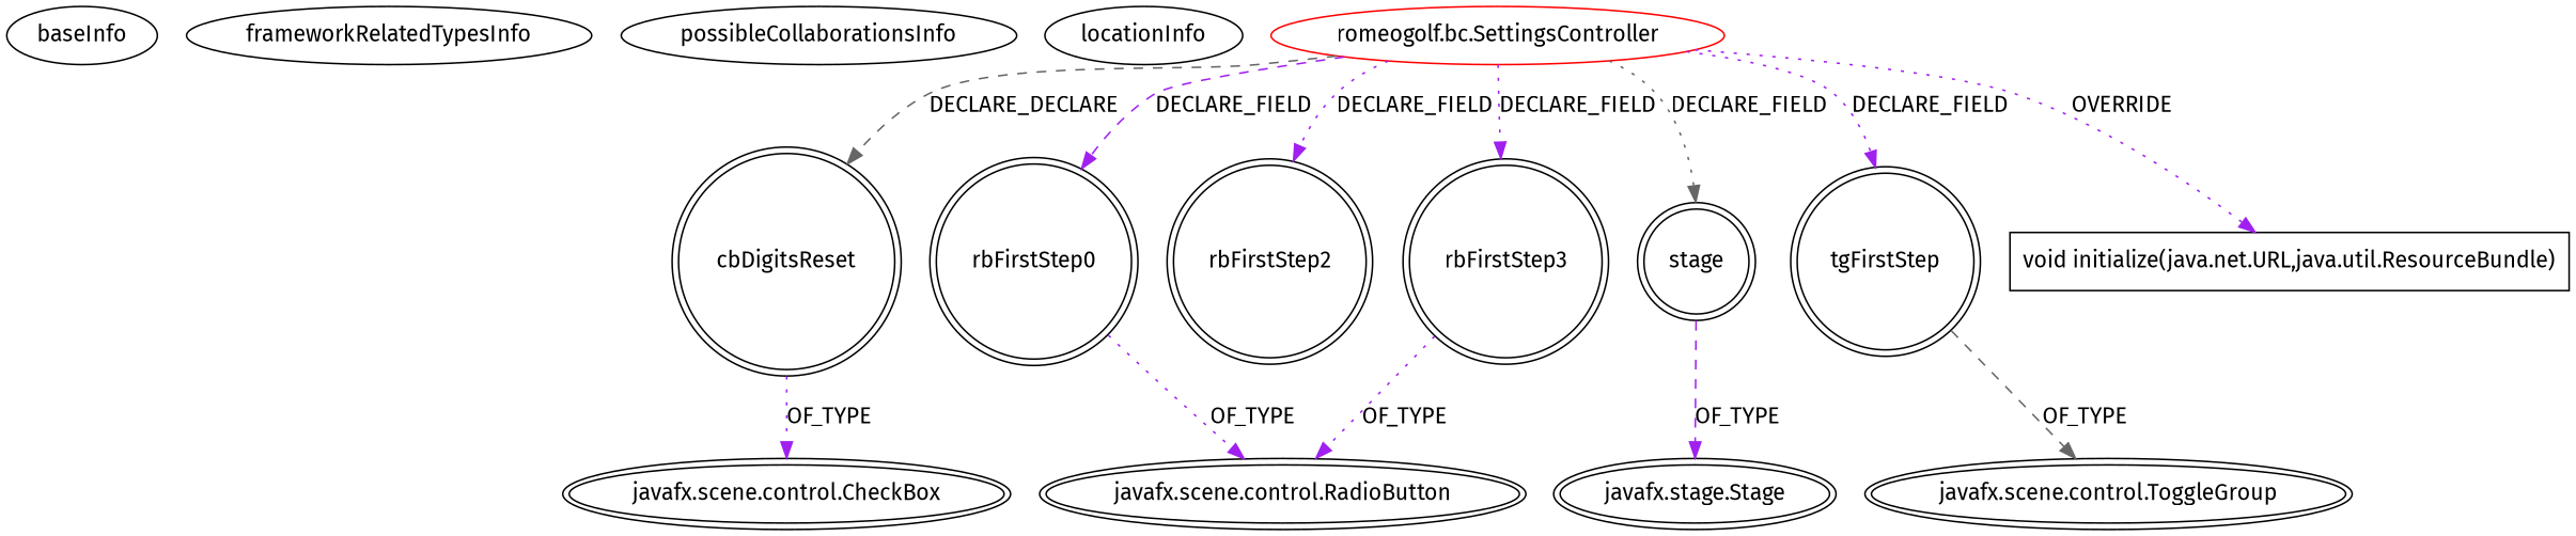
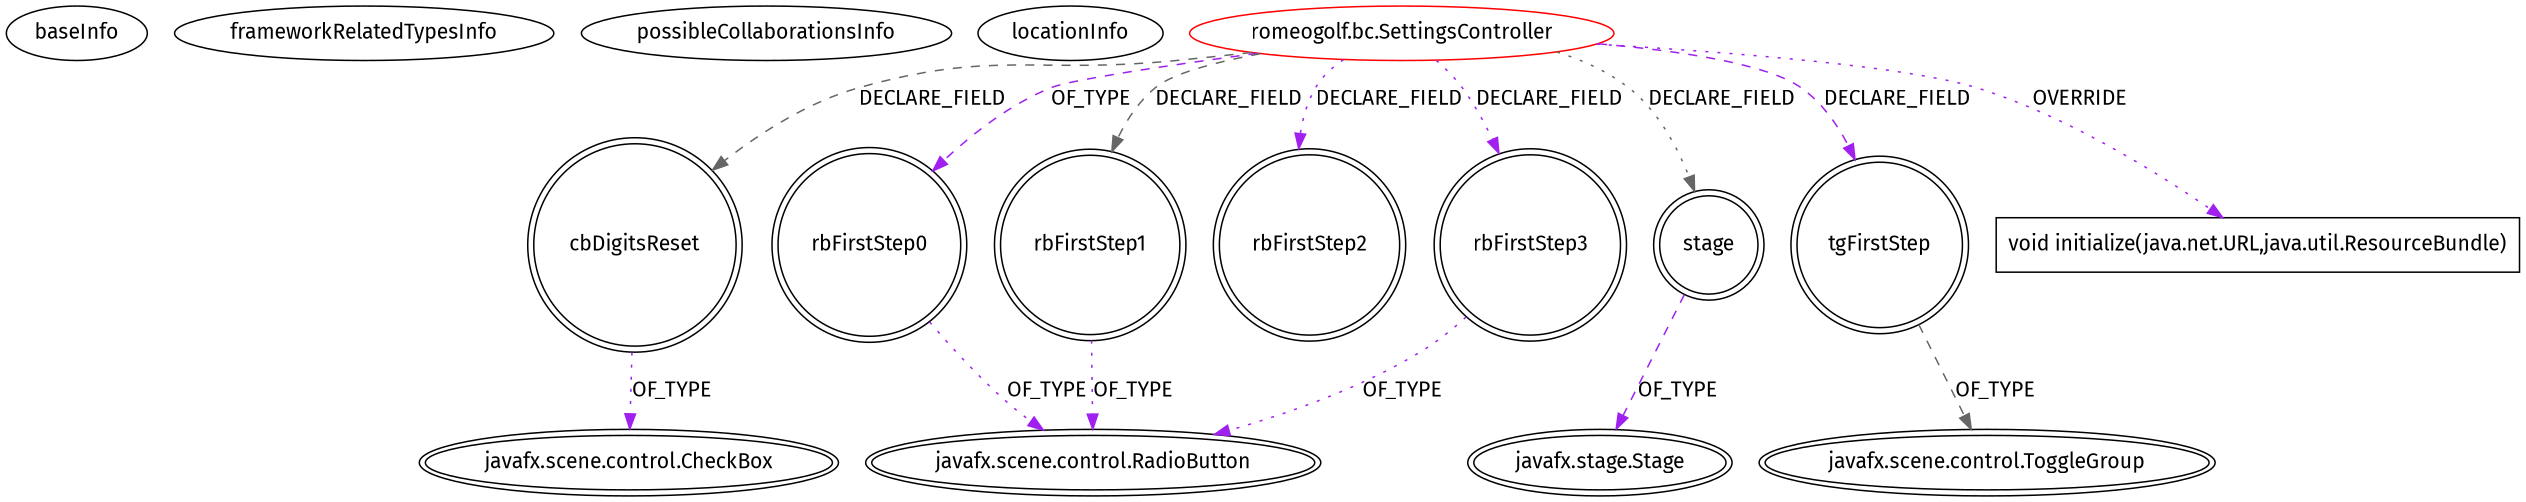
  digraph {
    fontname="Fira Sans"
    node [fontname="Fira Sans" isFrameworkType=true vertexType=FIELD_DECLARATION peripheries=2]
    edge [color=purple fontname="Fira Sans" style=dotted]
    baseInfo [category=extension_graph graphId=1149 isAnonymous=false possibleRelation=false isFrameworkType="" vertexType="" peripheries=""]
    frameworkRelatedTypesInfo [0="javafx.fxml.Initializable" isFrameworkType="" vertexType="" peripheries=""]
    possibleCollaborationsInfo [isFrameworkType="" vertexType="" peripheries=""]
    locationInfo [contextSignature=SettingsController filePath="/RomeoGolf-BC/BC-master/src/romeogolf/bc/SettingsController.java" graphId=1149 projectName="RomeoGolf-BC" isFrameworkType="" vertexType="" peripheries=""]
    n5 [color=red isFrameworkType=false label="romeogolf.bc.SettingsController" vertexType=ROOT_CLIENT_CLASS_DECLARATION peripheries=""]
    n6 [label=cbDigitsReset shape=circle]
    n7 [label=rbFirstStep0 shape=circle]
+   n8 [label=rbFirstStep1 shape=circle]
    n9 [label=rbFirstStep2 shape=circle]
    n10 [label=rbFirstStep3 shape=circle]
    n11 [label=stage shape=circle]
    n12 [label=tgFirstStep shape=circle]
    n13 [isFrameworkType=false label="void initialize(java.net.URL,java.util.ResourceBundle)" shape=box vertexType=OVERRIDING_METHOD_DECLARATION peripheries=""]
    n14 [label="javafx.scene.control.CheckBox" vertexType=FRAMEWORK_CLASS_TYPE]
    n15 [label="javafx.scene.control.RadioButton" vertexType=FRAMEWORK_CLASS_TYPE]
    n16 [label="javafx.stage.Stage" vertexType=FRAMEWORK_CLASS_TYPE]
    n17 [label="javafx.scene.control.ToggleGroup" vertexType=FRAMEWORK_CLASS_TYPE]
-   n5 -> n6 [color=gray40 label=DECLARE_DECLARE style=dashed]
-   n5 -> n7 [label=DECLARE_FIELD style=dashed]
+   n5 -> n6 [color=gray40 label=DECLARE_FIELD style=dashed]
+   n5 -> n7 [label=OF_TYPE style=dashed]
+   n5 -> n8 [color=gray40 label=DECLARE_FIELD style=dashed]
    n5 -> n9 [label=DECLARE_FIELD]
    n5 -> n10 [label=DECLARE_FIELD]
    n5 -> n11 [color=gray40 label=DECLARE_FIELD]
-   n5 -> n12 [label=DECLARE_FIELD]
+   n5 -> n12 [label=DECLARE_FIELD style=dashed]
    n5 -> n13 [label=OVERRIDE]
    n6 -> n14 [label=OF_TYPE]
    n7 -> n15 [label=OF_TYPE]
+   n8 -> n15 [label=OF_TYPE]
    n10 -> n15 [label=OF_TYPE]
    n11 -> n16 [label=OF_TYPE style=dashed]
    n12 -> n17 [color=gray40 label=OF_TYPE style=dashed]
  }
